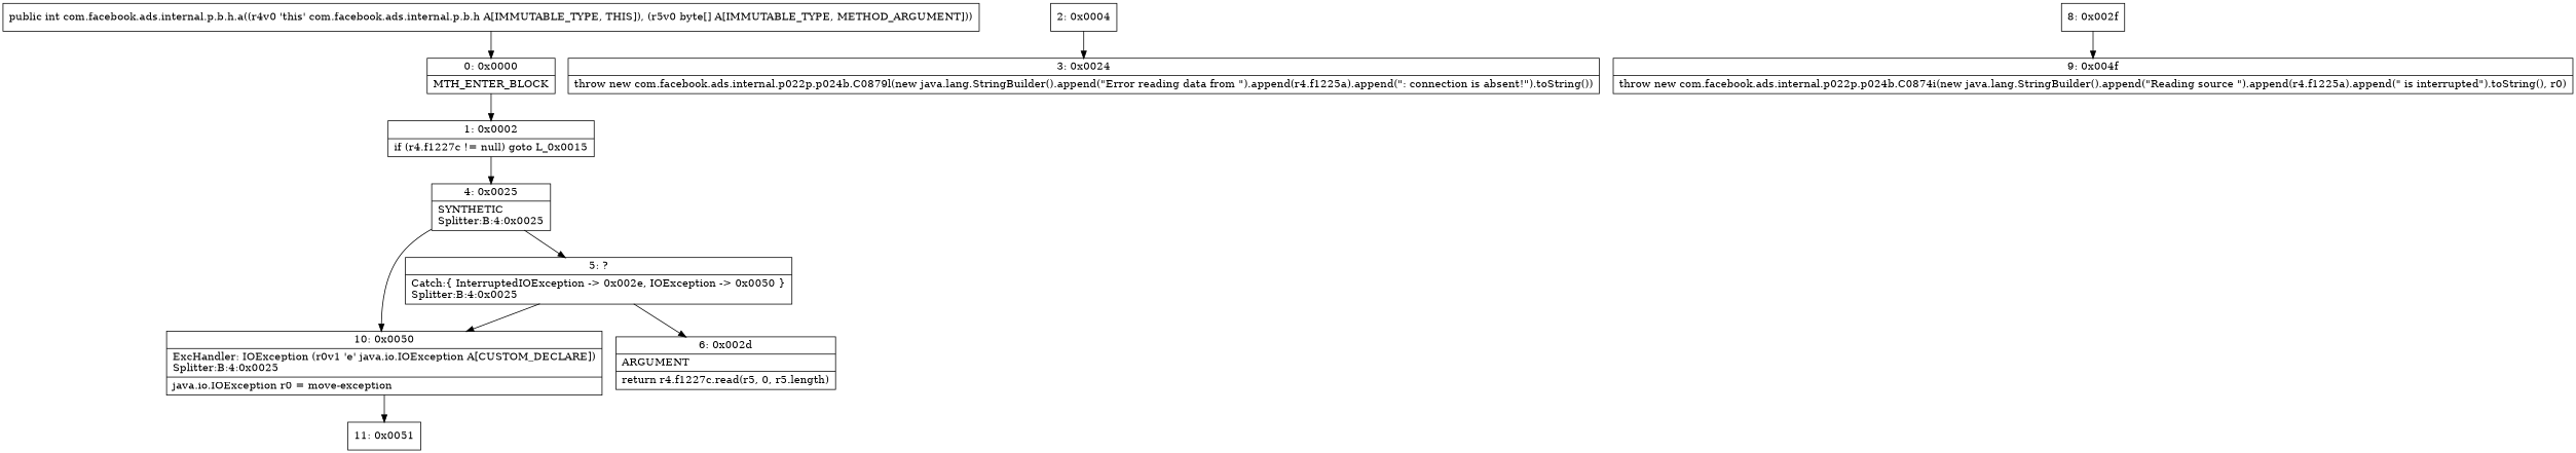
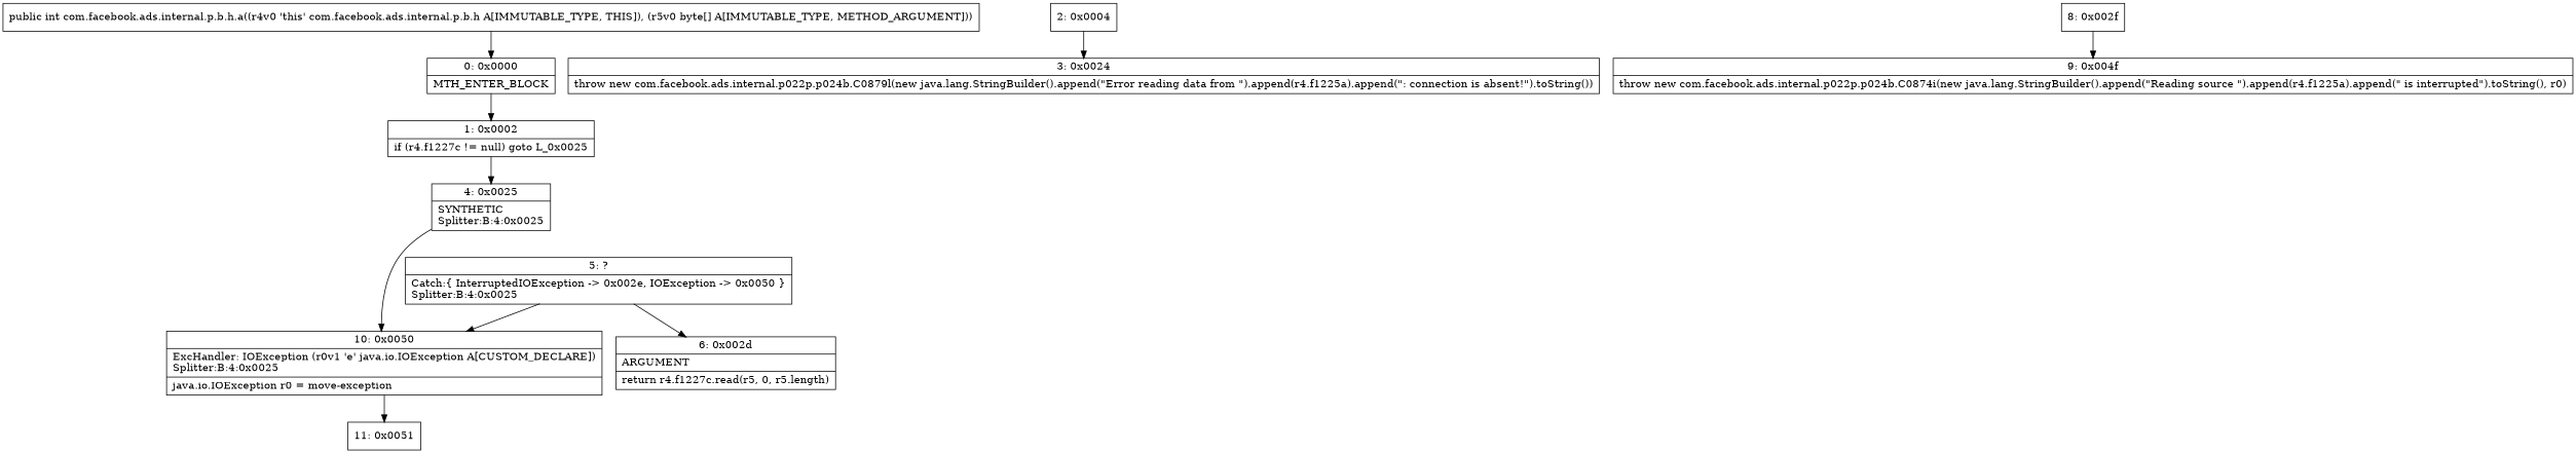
  digraph {
    node [shape=record]
    n1 [label="{0\:\ 0x0000|MTH_ENTER_BLOCK\l}"]
-   n2 [label="{1\:\ 0x0002|if (r4.f1227c != null) goto L_0x0015\l}"]
+   n2 [label="{1\:\ 0x0002|if (r4.f1227c != null) goto L_0x0025\l}"]
    n3 [label="{4\:\ 0x0025|SYNTHETIC\lSplitter:B:4:0x0025\l}"]
    n4 [label="{2\:\ 0x0004}"]
    n5 [label="{3\:\ 0x0024|throw new com.facebook.ads.internal.p022p.p024b.C0879l(new java.lang.StringBuilder().append(\"Error reading data from \").append(r4.f1225a).append(\": connection is absent!\").toString())\l}"]
    n6 [label="{5\:\ ?|Catch:\{ InterruptedIOException \-\> 0x002e, IOException \-\> 0x0050 \}\lSplitter:B:4:0x0025\l}"]
    n7 [label="{10\:\ 0x0050|ExcHandler: IOException (r0v1 'e' java.io.IOException A[CUSTOM_DECLARE])\lSplitter:B:4:0x0025\l|java.io.IOException r0 = move\-exception\l}"]
    n8 [label="{6\:\ 0x002d|ARGUMENT\l|return r4.f1227c.read(r5, 0, r5.length)\l}"]
    n9 [label="{11\:\ 0x0051}"]
    n10 [label="{8\:\ 0x002f}"]
    n11 [label="{9\:\ 0x004f|throw new com.facebook.ads.internal.p022p.p024b.C0874i(new java.lang.StringBuilder().append(\"Reading source \").append(r4.f1225a).append(\" is interrupted\").toString(), r0)\l}"]
    n12 [label="{public int com.facebook.ads.internal.p.b.h.a((r4v0 'this' com.facebook.ads.internal.p.b.h A[IMMUTABLE_TYPE, THIS]), (r5v0 byte[] A[IMMUTABLE_TYPE, METHOD_ARGUMENT])) }"]
    n1 -> n2
    n2 -> n3
-   n3 -> n6
    n3 -> n7
    n4 -> n5
    n6 -> n7
    n6 -> n8
    n7 -> n9
    n10 -> n11
    n12 -> n1
  }
